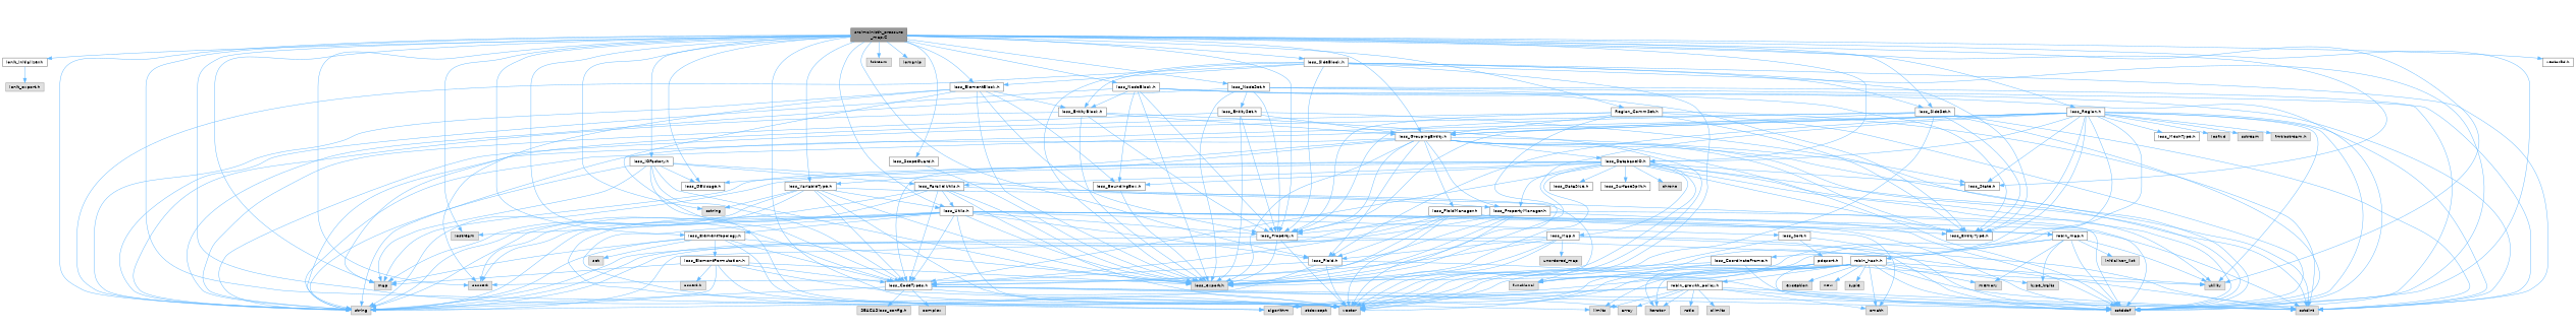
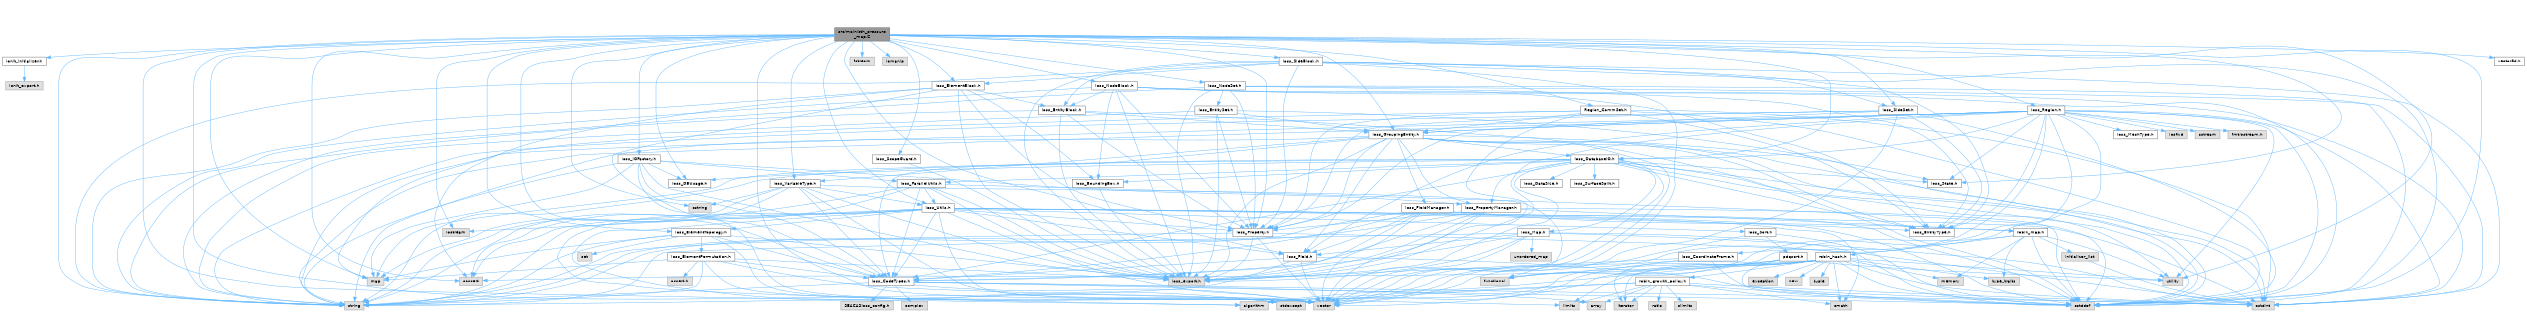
  digraph {
    node [color=grey40 fillcolor=white fontname=Helvetica fontsize=10 shape=box style=filled]
    edge [color=steelblue1 fontname=Helvetica fontsize=10 labelfontname=Helvetica labelfontsize=10 style=solid]
    n1 [color=gray40 fillcolor=grey60 fontcolor=black height=0.2 label="src/main/cth_pressure\l_map.C" width=0.4]
    n2 [height=0.2 label="Ionit_Initializer.h" width=0.4]
    n3 [height=0.2 label="Ioss_CodeTypes.h" width=0.4]
    n4 [color=grey60 fillcolor="#E0E0E0" height=0.2 label=cstddef width=0.4]
    n5 [color=grey60 fillcolor="#E0E0E0" height=0.2 label=string width=0.4]
    n6 [color=grey60 fillcolor="#E0E0E0" height=0.2 label=vector width=0.4]
    n7 [height=0.2 label="Ioss_Utils.h" width=0.4]
    n8 [height=0.2 label="Ioss_ElementTopology.h" width=0.4]
    n9 [color=grey60 fillcolor="#E0E0E0" height=0.2 label=map width=0.4]
    n10 [height=0.2 label="Ioss_Field.h" width=0.4]
    n11 [height=0.2 label="Ioss_Property.h" width=0.4]
    n12 [color=grey60 fillcolor="#E0E0E0" height=0.2 label=algorithm width=0.4]
    n13 [color=grey60 fillcolor="#E0E0E0" height=0.2 label=utility width=0.4]
    n14 [color=grey60 fillcolor="#E0E0E0" height=0.2 label=cassert width=0.4]
    n15 [color=grey60 fillcolor="#E0E0E0" height=0.2 label=iostream width=0.4]
    n16 [color=grey60 fillcolor="#E0E0E0" height=0.2 label=stdexcept width=0.4]
    n17 [color=grey60 fillcolor="#E0E0E0" height=0.2 label=cstring width=0.4]
    n18 [color=grey60 fillcolor="#E0E0E0" height=0.2 label=fstream width=0.4]
    n19 [color=grey60 fillcolor="#E0E0E0" height=0.2 label=iomanip width=0.4]
    n20 [height=0.2 label="Region_CommSet.h" width=0.4]
    n21 [height=0.2 label="Ioss_GroupingEntity.h" width=0.4]
    n22 [height=0.2 label="Ioss_DatabaseIO.h" width=0.4]
    n23 [height=0.2 label="Ioss_DBUsage.h" width=0.4]
    n24 [height=0.2 label="Ioss_State.h" width=0.4]
    n25 [height=0.2 label="Ioss_VariableType.h" width=0.4]
    n26 [height=0.2 label="Ioss_ElementBlock.h" width=0.4]
    n27 [height=0.2 label="Ioss_IOFactory.h" width=0.4]
    n28 [height=0.2 label="Ioss_NodeBlock.h" width=0.4]
    n29 [height=0.2 label="Ioss_NodeSet.h" width=0.4]
    n30 [height=0.2 label="Ioss_Region.h" width=0.4]
    n31 [height=0.2 label="Ioss_ScopeGuard.h" width=0.4]
    n32 [height=0.2 label="Ioss_SideBlock.h" width=0.4]
    n33 [height=0.2 label="Ioss_SideSet.h" width=0.4]
    n34 [height=0.2 label="vector3d.h" width=0.4]
    n35 [color=grey60 fillcolor="#E0E0E0" height=0.2 label="ionit_export.h" width=0.4]
    n36 [color=grey60 fillcolor="#E0E0E0" height=0.2 label=array width=0.4]
    n37 [color=grey60 fillcolor="#E0E0E0" height=0.2 label=cstdint width=0.4]
    n38 [color=grey60 fillcolor="#E0E0E0" height=0.2 label="SEACASIoss_config.h" width=0.4]
    n39 [color=grey60 fillcolor="#E0E0E0" height=0.2 label=complex width=0.4]
    n40 [color=grey60 fillcolor="#E0E0E0" height=0.2 label="ioss_export.h" width=0.4]
    n41 [height=0.2 label="Ioss_EntityType.h" width=0.4]
    n42 [height=0.2 label="Ioss_Sort.h" width=0.4]
    n43 [color=grey60 fillcolor="#E0E0E0" height=0.2 label=cmath width=0.4]
    n44 [height=0.2 label="Ioss_ElementPermutation.h" width=0.4]
    n45 [color=grey60 fillcolor="#E0E0E0" height=0.2 label=set width=0.4]
    n46 [height=0.2 label="Ioss_PropertyManager.h" width=0.4]
    n47 [height=0.2 label="Ioss_FieldManager.h" width=0.4]
    n48 [height=0.2 label="Ioss_BoundingBox.h" width=0.4]
    n49 [height=0.2 label="Ioss_DataSize.h" width=0.4]
    n50 [height=0.2 label="Ioss_Map.h" width=0.4]
    n51 [height=0.2 label="Ioss_ParallelUtils.h" width=0.4]
    n52 [height=0.2 label="Ioss_SurfaceSplit.h" width=0.4]
-   n53 [color=grey60 fillcolor="#E0E0E0" height=0.2 label=chrono width=0.4]
    n54 [color=grey60 fillcolor="#E0E0E0" height=0.2 label=functional width=0.4]
    n55 [height=0.2 label="Ioss_EntityBlock.h" width=0.4]
    n56 [height=0.2 label="Ioss_EntitySet.h" width=0.4]
    n57 [height=0.2 label="Ioss_CoordinateFrame.h" width=0.4]
    n58 [height=0.2 label="Ioss_MeshType.h" width=0.4]
    n59 [color=grey60 fillcolor="#E0E0E0" height=0.2 label=iosfwd width=0.4]
    n60 [color=grey60 fillcolor="#E0E0E0" height=0.2 label=sstream width=0.4]
    n61 [color=grey60 fillcolor="#E0E0E0" height=0.2 label="fmt/ostream.h" width=0.4]
    n62 [height=0.2 label="pdqsort.h" width=0.4]
    n63 [color=grey60 fillcolor="#E0E0E0" height=0.2 label="assert.h" width=0.4]
    n64 [color=grey60 fillcolor="#E0E0E0" height=0.2 label=limits width=0.4]
    n65 [color=grey60 fillcolor="#E0E0E0" height=0.2 label=iterator width=0.4]
    n66 [height=0.2 label="robin_map.h" width=0.4]
    n67 [color=grey60 fillcolor="#E0E0E0" height=0.2 label=unordered_map width=0.4]
    n68 [color=grey60 fillcolor="#E0E0E0" height=0.2 label=initializer_list width=0.4]
    n69 [color=grey60 fillcolor="#E0E0E0" height=0.2 label=memory width=0.4]
    n70 [color=grey60 fillcolor="#E0E0E0" height=0.2 label=type_traits width=0.4]
    n71 [height=0.2 label="robin_hash.h" width=0.4]
    n72 [color=grey60 fillcolor="#E0E0E0" height=0.2 label=exception width=0.4]
    n73 [color=grey60 fillcolor="#E0E0E0" height=0.2 label=new width=0.4]
    n74 [color=grey60 fillcolor="#E0E0E0" height=0.2 label=tuple width=0.4]
    n75 [height=0.2 label="robin_growth_policy.h" width=0.4]
    n76 [color=grey60 fillcolor="#E0E0E0" height=0.2 label=climits width=0.4]
    n77 [color=grey60 fillcolor="#E0E0E0" height=0.2 label=ratio width=0.4]
    n1 -> n2
    n1 -> n3
    n1 -> n4
    n1 -> n5
    n1 -> n6
    n1 -> n7
    n1 -> n8
    n1 -> n9
    n1 -> n10
    n1 -> n11
    n1 -> n12
    n1 -> n13
    n1 -> n14
    n1 -> n15
    n1 -> n16
    n1 -> n17
    n1 -> n18
    n1 -> n19
    n1 -> n20
    n1 -> n21
    n1 -> n22
    n1 -> n23
    n1 -> n24
    n1 -> n25
    n1 -> n26
    n1 -> n27
    n1 -> n28
    n1 -> n29
    n1 -> n30
    n1 -> n31
    n1 -> n32
    n1 -> n33
    n1 -> n34
    n2 -> n35
    n3 -> n4
    n3 -> n5
    n3 -> n6
    n3 -> n36
    n3 -> n37
    n3 -> n38
    n3 -> n39
    n7 -> n3
    n7 -> n4
    n7 -> n5
    n7 -> n6
    n7 -> n8
    n7 -> n10
    n7 -> n11
    n7 -> n12
    n7 -> n14
    n7 -> n15
    n7 -> n16
    n7 -> n37
    n7 -> n40
    n7 -> n41
    n7 -> n42
    n7 -> n43
    n8 -> n3
    n8 -> n5
    n8 -> n6
    n8 -> n9
    n8 -> n40
    n8 -> n44
    n8 -> n45
    n10 -> n3
    n10 -> n4
    n10 -> n5
    n10 -> n6
    n11 -> n5
    n11 -> n6
    n11 -> n37
    n11 -> n40
    n20 -> n4
    n20 -> n5
    n20 -> n11
    n20 -> n21
    n20 -> n37
    n20 -> n40
    n20 -> n41
    n21 -> n3
    n21 -> n4
    n21 -> n5
    n21 -> n6
    n21 -> n10
    n21 -> n11
    n21 -> n22
    n21 -> n24
    n21 -> n25
    n21 -> n37
    n21 -> n40
    n21 -> n41
    n21 -> n46
    n21 -> n47
    n22 -> n3
    n22 -> n4
    n22 -> n5
    n22 -> n6
    n22 -> n9
    n22 -> n13
    n22 -> n23
    n22 -> n24
    n22 -> n37
    n22 -> n40
    n22 -> n41
    n22 -> n46
    n22 -> n48
    n22 -> n49
    n22 -> n50
    n22 -> n51
    n22 -> n52
-   n22 -> n53
    n25 -> n3
    n25 -> n5
    n25 -> n6
    n25 -> n7
    n25 -> n9
    n25 -> n17
    n25 -> n40
    n25 -> n54
    n26 -> n3
    n26 -> n5
    n26 -> n11
    n26 -> n14
    n26 -> n40
    n26 -> n48
    n26 -> n55
    n27 -> n3
    n27 -> n5
    n27 -> n6
    n27 -> n9
    n27 -> n23
    n27 -> n40
    n27 -> n46
    n27 -> n51
    n28 -> n4
    n28 -> n5
    n28 -> n11
    n28 -> n37
    n28 -> n40
    n28 -> n41
    n28 -> n48
    n28 -> n55
    n29 -> n4
    n29 -> n5
    n29 -> n11
    n29 -> n37
    n29 -> n40
    n29 -> n41
    n29 -> n56
    n30 -> n4
    n30 -> n5
    n30 -> n6
    n30 -> n9
    n30 -> n10
    n30 -> n11
    n30 -> n13
    n30 -> n21
    n30 -> n22
    n30 -> n24
    n30 -> n37
    n30 -> n40
    n30 -> n41
    n30 -> n54
    n30 -> n57
    n30 -> n58
    n30 -> n59
    n30 -> n60
    n30 -> n61
    n31 -> n40
    n32 -> n4
    n32 -> n5
    n32 -> n6
    n32 -> n11
    n32 -> n26
    n32 -> n33
    n32 -> n37
    n32 -> n40
    n32 -> n41
    n32 -> n55
    n33 -> n4
    n33 -> n5
    n33 -> n6
    n33 -> n11
    n33 -> n21
-   n33 -> n37
+   n68 -> n37
    n33 -> n41
    n42 -> n4
    n42 -> n6
    n42 -> n62
    n44 -> n3
    n44 -> n5
    n44 -> n6
    n44 -> n9
    n44 -> n40
    n44 -> n63
    n44 -> n64
    n46 -> n3
    n46 -> n4
    n46 -> n5
    n46 -> n6
    n46 -> n11
    n46 -> n40
    n46 -> n66
    n47 -> n3
    n47 -> n4
    n47 -> n5
    n47 -> n6
    n47 -> n10
    n47 -> n40
    n47 -> n66
    n48 -> n40
    n50 -> n3
    n50 -> n4
    n50 -> n5
    n50 -> n6
    n50 -> n10
    n50 -> n37
    n50 -> n40
    n50 -> n67
    n51 -> n3
    n51 -> n4
    n51 -> n5
    n51 -> n6
    n51 -> n7
    n51 -> n14
    n51 -> n40
    n55 -> n4
    n55 -> n5
    n55 -> n11
    n55 -> n21
    n55 -> n40
    n56 -> n4
    n56 -> n5
    n56 -> n11
    n56 -> n21
    n56 -> n40
    n57 -> n6
    n57 -> n37
    n57 -> n40
    n62 -> n4
    n62 -> n12
    n62 -> n13
    n62 -> n54
    n62 -> n65
    n66 -> n4
    n66 -> n13
    n66 -> n54
    n66 -> n68
    n66 -> n69
    n66 -> n70
    n66 -> n71
    n71 -> n4
    n71 -> n6
    n71 -> n12
    n71 -> n13
    n71 -> n14
    n71 -> n16
    n71 -> n37
    n71 -> n43
    n71 -> n64
    n71 -> n65
    n71 -> n69
    n71 -> n70
    n71 -> n72
    n71 -> n73
    n71 -> n74
    n71 -> n75
    n75 -> n4
    n75 -> n12
    n75 -> n16
    n75 -> n36
    n75 -> n37
    n75 -> n43
    n75 -> n64
    n75 -> n65
    n75 -> n76
    n75 -> n77
  }
